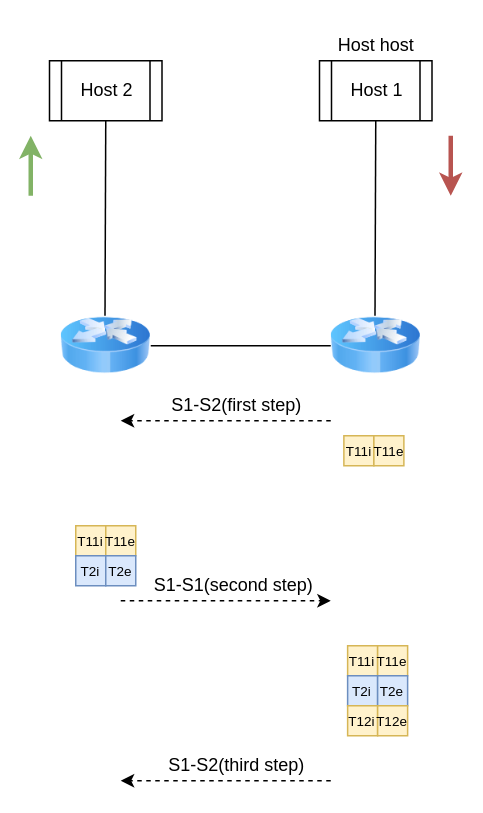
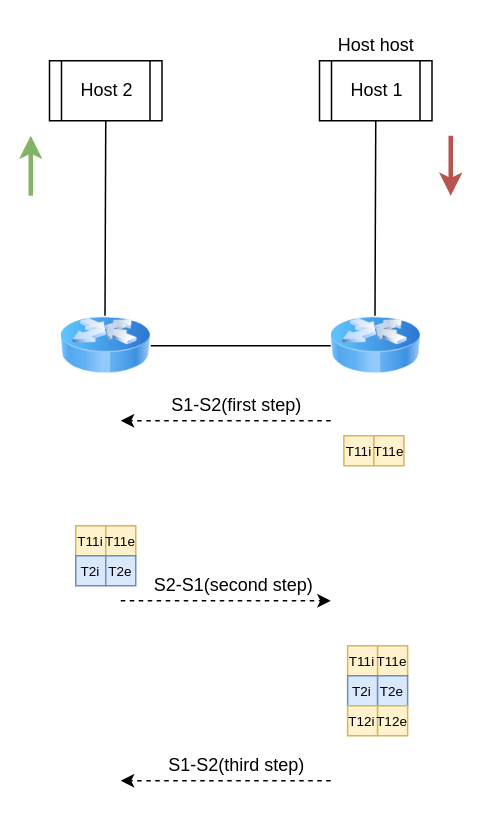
  <mxCell id="0" />
  <mxCell id="1" parent="0" />
  <mxCell id="2" value="" style="image;html=1;image=img/lib/clip_art/networking/Router_Icon_128x128.png" vertex="1" parent="1"><mxGeometry x="40" y="200" width="60" height="60" as="geometry" /></mxCell>
  <mxCell id="3" value="" style="image;html=1;image=img/lib/clip_art/networking/Router_Icon_128x128.png" vertex="1" parent="1"><mxGeometry x="220" y="200" width="60" height="60" as="geometry" /></mxCell>
  <mxCell id="4" value="Host 1" style="shape=process;whiteSpace=wrap;html=1;backgroundOutline=1;" vertex="1" parent="1"><mxGeometry x="212.5" y="40" width="75" height="40" as="geometry" /></mxCell>
  <mxCell id="5" value="Host 2" style="shape=process;whiteSpace=wrap;html=1;backgroundOutline=1;" vertex="1" parent="1"><mxGeometry x="32.5" y="40" width="75" height="40" as="geometry" /></mxCell>
  <mxCell id="6" value="" style="endArrow=none;html=1;entryX=0.5;entryY=1;entryDx=0;entryDy=0;" edge="1" parent="1" target="4"><mxGeometry width="50" height="50" relative="1" as="geometry"><mxPoint x="249.5" y="210" as="sourcePoint" /><mxPoint x="249.5" y="160" as="targetPoint" /></mxGeometry></mxCell>
  <mxCell id="7" value="" style="endArrow=none;html=1;entryX=0.5;entryY=1;entryDx=0;entryDy=0;" edge="1" parent="1" target="5"><mxGeometry width="50" height="50" relative="1" as="geometry"><mxPoint x="69.5" y="210" as="sourcePoint" /><mxPoint x="69.5" y="160" as="targetPoint" /></mxGeometry></mxCell>
  <mxCell id="8" value="" style="endArrow=none;html=1;exitX=1;exitY=0.5;exitDx=0;exitDy=0;entryX=0;entryY=0.5;entryDx=0;entryDy=0;" edge="1" parent="1" source="2" target="3"><mxGeometry width="50" height="50" relative="1" as="geometry"><mxPoint x="130" y="230" as="sourcePoint" /><mxPoint x="180" y="180" as="targetPoint" /></mxGeometry></mxCell>
  <mxCell id="9" value="Host host" style="text;html=1;align=center;verticalAlign=middle;resizable=0;points=[];autosize=1;" vertex="1" parent="1"><mxGeometry x="205" y="20" width="90" height="20" as="geometry" /></mxCell>
  <mxCell id="10" value="" style="shape=image;html=1;verticalAlign=top;verticalLabelPosition=bottom;labelBackgroundColor=#ffffff;imageAspect=0;aspect=fixed;image=https://cdn0.iconfinder.com/data/icons/essentials-4/1691/packet-128.png" vertex="1" parent="1"><mxGeometry x="260" y="90" width="30" height="30" as="geometry" /></mxCell>
  <mxCell id="11" value="" style="shape=image;html=1;verticalAlign=top;verticalLabelPosition=bottom;labelBackgroundColor=#ffffff;imageAspect=0;aspect=fixed;image=https://cdn0.iconfinder.com/data/icons/essentials-4/1691/packet-128.png" vertex="1" parent="1"><mxGeometry x="233.75" y="260" width="30" height="30" as="geometry" /></mxCell>
  <mxCell id="12" value="&lt;font style=&quot;font-size: 9px&quot;&gt;T11i&lt;/font&gt;" style="whiteSpace=wrap;html=1;aspect=fixed;fillColor=#fff2cc;strokeColor=#d6b656;" vertex="1" parent="1"><mxGeometry x="228.75" y="290" width="20" height="20" as="geometry" /></mxCell>
  <mxCell id="13" value="&lt;font style=&quot;font-size: 9px&quot;&gt;T11e&lt;/font&gt;" style="whiteSpace=wrap;html=1;aspect=fixed;fillColor=#fff2cc;strokeColor=#d6b656;" vertex="1" parent="1"><mxGeometry x="248.75" y="290" width="20" height="20" as="geometry" /></mxCell>
  <mxCell id="14" value="" style="shape=image;html=1;verticalAlign=top;verticalLabelPosition=bottom;labelBackgroundColor=#ffffff;imageAspect=0;aspect=fixed;image=https://cdn0.iconfinder.com/data/icons/essentials-4/1691/packet-128.png" vertex="1" parent="1"><mxGeometry x="55" y="320" width="30" height="30" as="geometry" /></mxCell>
  <mxCell id="15" value="&lt;font style=&quot;font-size: 9px&quot;&gt;T11i&lt;/font&gt;" style="whiteSpace=wrap;html=1;aspect=fixed;fillColor=#fff2cc;strokeColor=#d6b656;" vertex="1" parent="1"><mxGeometry x="50" y="350" width="20" height="20" as="geometry" /></mxCell>
  <mxCell id="16" value="&lt;font style=&quot;font-size: 9px&quot;&gt;T11e&lt;/font&gt;" style="whiteSpace=wrap;html=1;aspect=fixed;fillColor=#fff2cc;strokeColor=#d6b656;" vertex="1" parent="1"><mxGeometry x="70" y="350" width="20" height="20" as="geometry" /></mxCell>
  <mxCell id="17" value="&lt;font style=&quot;font-size: 9px&quot;&gt;T2i&lt;/font&gt;" style="whiteSpace=wrap;html=1;aspect=fixed;fillColor=#dae8fc;strokeColor=#6c8ebf;" vertex="1" parent="1"><mxGeometry x="50" y="370" width="20" height="20" as="geometry" /></mxCell>
  <mxCell id="18" value="&lt;font style=&quot;font-size: 9px&quot;&gt;T2e&lt;/font&gt;" style="whiteSpace=wrap;html=1;aspect=fixed;fillColor=#dae8fc;strokeColor=#6c8ebf;" vertex="1" parent="1"><mxGeometry x="70" y="370" width="20" height="20" as="geometry" /></mxCell>
  <mxCell id="19" value="" style="shape=image;html=1;verticalAlign=top;verticalLabelPosition=bottom;labelBackgroundColor=#ffffff;imageAspect=0;aspect=fixed;image=https://cdn0.iconfinder.com/data/icons/essentials-4/1691/packet-128.png" vertex="1" parent="1"><mxGeometry x="236.25" y="400" width="30" height="30" as="geometry" /></mxCell>
  <mxCell id="20" value="&lt;font style=&quot;font-size: 9px&quot;&gt;T11i&lt;/font&gt;" style="whiteSpace=wrap;html=1;aspect=fixed;fillColor=#fff2cc;strokeColor=#d6b656;" vertex="1" parent="1"><mxGeometry x="231.25" y="430" width="20" height="20" as="geometry" /></mxCell>
  <mxCell id="21" value="&lt;font style=&quot;font-size: 9px&quot;&gt;T11e&lt;/font&gt;" style="whiteSpace=wrap;html=1;aspect=fixed;fillColor=#fff2cc;strokeColor=#d6b656;" vertex="1" parent="1"><mxGeometry x="251.25" y="430" width="20" height="20" as="geometry" /></mxCell>
  <mxCell id="22" value="&lt;font style=&quot;font-size: 9px&quot;&gt;T2i&lt;/font&gt;" style="whiteSpace=wrap;html=1;aspect=fixed;fillColor=#dae8fc;strokeColor=#6c8ebf;" vertex="1" parent="1"><mxGeometry x="231.25" y="450" width="20" height="20" as="geometry" /></mxCell>
  <mxCell id="23" value="&lt;font style=&quot;font-size: 9px&quot;&gt;T2e&lt;/font&gt;" style="whiteSpace=wrap;html=1;aspect=fixed;fillColor=#dae8fc;strokeColor=#6c8ebf;" vertex="1" parent="1"><mxGeometry x="251.25" y="450" width="20" height="20" as="geometry" /></mxCell>
  <mxCell id="24" value="&lt;font style=&quot;font-size: 9px&quot;&gt;T12i&lt;/font&gt;" style="whiteSpace=wrap;html=1;aspect=fixed;fillColor=#fff2cc;strokeColor=#d6b656;" vertex="1" parent="1"><mxGeometry x="231.25" y="470" width="20" height="20" as="geometry" /></mxCell>
  <mxCell id="25" value="&lt;font style=&quot;font-size: 9px&quot;&gt;T12e&lt;/font&gt;" style="whiteSpace=wrap;html=1;aspect=fixed;fillColor=#fff2cc;strokeColor=#d6b656;" vertex="1" parent="1"><mxGeometry x="251.25" y="470" width="20" height="20" as="geometry" /></mxCell>
  <mxCell id="26" value="" style="endArrow=classic;html=1;dashed=1;" edge="1" parent="1"><mxGeometry width="50" height="50" relative="1" as="geometry"><mxPoint x="220" y="280" as="sourcePoint" /><mxPoint x="80" y="280" as="targetPoint" /></mxGeometry></mxCell>
  <mxCell id="27" value="" style="endArrow=classic;html=1;dashed=1;" edge="1" parent="1"><mxGeometry width="50" height="50" relative="1" as="geometry"><mxPoint x="80" y="400" as="sourcePoint" /><mxPoint x="220" y="400" as="targetPoint" /></mxGeometry></mxCell>
  <mxCell id="28" value="" style="endArrow=classic;html=1;dashed=1;" edge="1" parent="1"><mxGeometry width="50" height="50" relative="1" as="geometry"><mxPoint x="220" y="520" as="sourcePoint" /><mxPoint x="80" y="520" as="targetPoint" /></mxGeometry></mxCell>
  <mxCell id="29" value="" style="shape=image;html=1;verticalAlign=top;verticalLabelPosition=bottom;labelBackgroundColor=#ffffff;imageAspect=0;aspect=fixed;image=https://cdn0.iconfinder.com/data/icons/essentials-4/1691/packet-128.png" vertex="1" parent="1"><mxGeometry x="32.5" y="90" width="30" height="30" as="geometry" /></mxCell>
  <mxCell id="30" value="" style="endArrow=classic;html=1;strokeWidth=3;fillColor=#d5e8d4;strokeColor=#82b366;" edge="1" parent="1"><mxGeometry width="50" height="50" relative="1" as="geometry"><mxPoint x="20" y="130" as="sourcePoint" /><mxPoint x="20" y="90" as="targetPoint" /></mxGeometry></mxCell>
  <mxCell id="31" value="" style="endArrow=classic;html=1;strokeWidth=3;fillColor=#f8cecc;strokeColor=#b85450;" edge="1" parent="1"><mxGeometry width="50" height="50" relative="1" as="geometry"><mxPoint x="300" y="90" as="sourcePoint" /><mxPoint x="300" y="130" as="targetPoint" /></mxGeometry></mxCell>
  <mxCell id="32" value="S1-S2(first step)" style="text;html=1;align=center;verticalAlign=middle;resizable=0;points=[];autosize=1;" vertex="1" parent="1"><mxGeometry x="107" y="260" width="100" height="20" as="geometry" /></mxCell>
- <mxCell id="33" value="S1-S1(second step)" style="text;html=1;align=center;verticalAlign=middle;resizable=0;points=[];autosize=1;" vertex="1" parent="1"><mxGeometry x="95" y="380" width="120" height="20" as="geometry" /></mxCell>
+ <mxCell id="33" value="S2-S1(second step)" style="text;html=1;align=center;verticalAlign=middle;resizable=0;points=[];autosize=1;" vertex="1" parent="1"><mxGeometry x="95" y="380" width="120" height="20" as="geometry" /></mxCell>
  <mxCell id="34" value="S1-S2(third step)" style="text;html=1;align=center;verticalAlign=middle;resizable=0;points=[];autosize=1;" vertex="1" parent="1"><mxGeometry x="102" y="500" width="110" height="20" as="geometry" /></mxCell>
